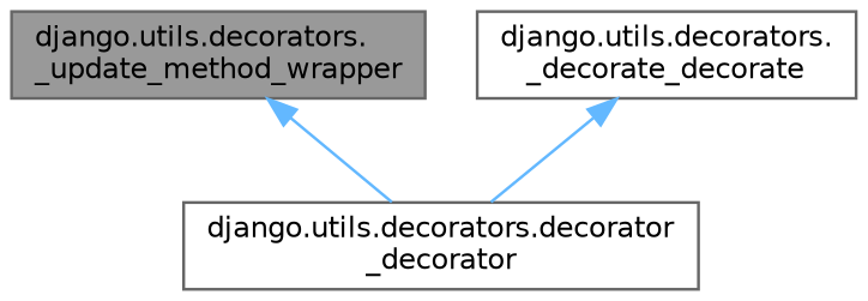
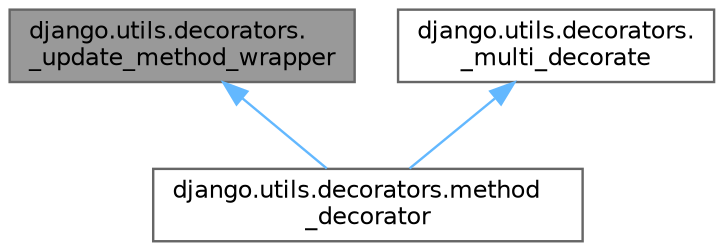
  digraph {
    rankdir=TB
    node [color=grey40 fillcolor=white fontname=Helvetica fontsize=10 shape=box style=filled]
    edge [color=steelblue1 dir=back fontname=Helvetica fontsize=10 labelfontname=Helvetica labelfontsize=10 style=solid]
    n1 [color=gray40 fillcolor=grey60 fontcolor=black height=0.2 label="django.utils.decorators.\l_update_method_wrapper" width=0.4]
-   n2 [height=0.2 label="django.utils.decorators.decorator\l_decorator" width=0.4]
-   n3 [height=0.2 label="django.utils.decorators.\l_decorate_decorate" width=0.4]
+   n2 [height=0.2 label="django.utils.decorators.method\l_decorator" width=0.4]
+   n3 [height=0.2 label="django.utils.decorators.\l_multi_decorate" width=0.4]
    n1 -> n2
    n3 -> n2
  }
